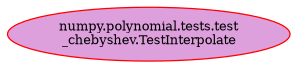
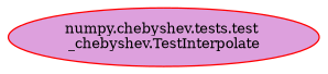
  digraph {
    rankdir=LR
    fontname="DejaVu Serif"
-   n1 [color=red fillcolor=plum fontname="DejaVu Serif" fontsize=10 height=0.2 label="numpy.polynomial.tests.test\l_chebyshev.TestInterpolate" shape=ellipse style=filled width=0.4]
+   n1 [color=red fillcolor=plum fontname="DejaVu Serif" fontsize=10 height=0.2 label="numpy.chebyshev.tests.test\l_chebyshev.TestInterpolate" shape=ellipse style=filled width=0.4]
  }
